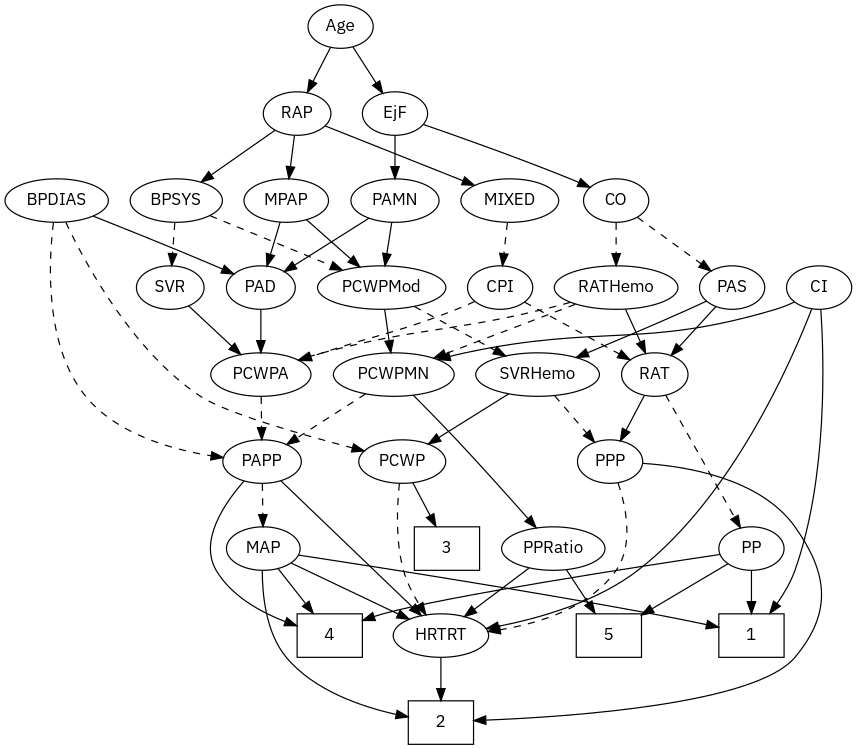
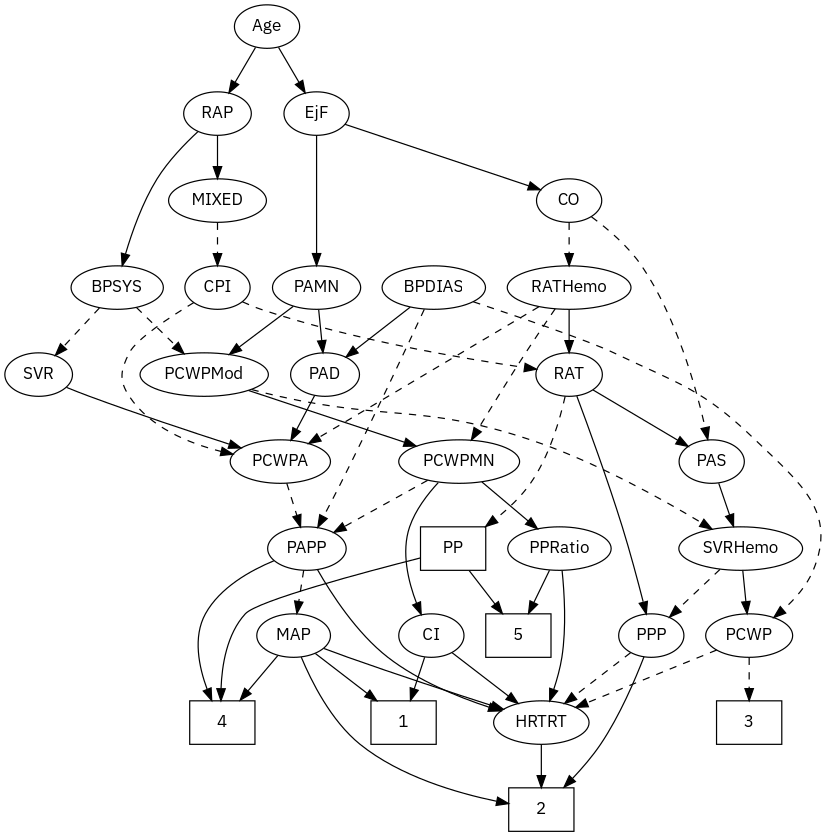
  strict digraph {
    fontname="IBM Plex Sans"
    node [fontname="IBM Plex Sans"]
    edge [fontname="IBM Plex Sans" style=solid]
    1 [height=0.5 shape=box width=0.75]
    2 [height=0.5 shape=box width=0.75]
    3 [height=0.5 shape=box width=0.75]
    4 [height=0.5 shape=box width=0.75]
    5 [height=0.5 shape=box width=0.75]
    Age [height=0.5 width=0.75]
    EjF [height=0.5 width=0.75]
    RAP [height=0.5 width=0.77632]
    CO [height=0.5 width=0.75]
    PAMN [height=0.5 width=1.011]
    MIXED [height=0.5 width=1.1193]
-   MPAP [height=0.5 width=0.97491]
    BPSYS [height=0.5 width=1.0471]
    PAS [height=0.5 width=0.75]
    RATHemo [height=0.5 width=1.3721]
    PAD [height=0.5 width=0.79437]
    PCWPMod [height=0.5 width=1.4443]
    CPI [height=0.5 width=0.75]
    SVR [height=0.5 width=0.77632]
    RAT [height=0.5 width=0.75827]
    SVRHemo [height=0.5 width=1.3902]
    PCWPA [height=0.5 width=1.1555]
    PCWPMN [height=0.5 width=1.3902]
    PAPP [height=0.5 width=0.88464]
-   PP [height=0.5 width=0.75]
+   PP [height=0.5 width=0.75 shape=box]
    PPP [height=0.5 width=0.75]
    BPDIAS [height=0.5 width=1.1735]
    PCWP [height=0.5 width=0.97491]
    PPRatio [height=0.5 width=1.1013]
    CI [height=0.5 width=0.75]
    MAP [height=0.5 width=0.84854]
    HRTRT [height=0.5 width=1.1013]
    Age -> EjF
    Age -> RAP
    EjF -> CO
    EjF -> PAMN
    RAP -> MIXED
-   RAP -> MPAP
    RAP -> BPSYS
    CO -> PAS [style=dashed]
    CO -> RATHemo [style=dashed]
    PAMN -> PAD
    PAMN -> PCWPMod
    MIXED -> CPI [style=dashed]
-   MPAP -> PAD
-   MPAP -> PCWPMod
    BPSYS -> PCWPMod [style=dashed]
    BPSYS -> SVR [style=dashed]
-   PAS -> RAT
+   RAT -> PAS
    PAS -> SVRHemo
    RATHemo -> RAT
    RATHemo -> PCWPA [style=dashed]
    RATHemo -> PCWPMN [style=dashed]
    PAD -> PCWPA
    PCWPMod -> SVRHemo [style=dashed]
    PCWPMod -> PCWPMN
    CPI -> RAT [style=dashed]
    CPI -> PCWPA [style=dashed]
    SVR -> PCWPA
    RAT -> PP [style=dashed]
    RAT -> PPP
    SVRHemo -> PPP [style=dashed]
    SVRHemo -> PCWP
    PCWPA -> PAPP [style=dashed]
    PCWPMN -> PAPP [style=dashed]
    PCWPMN -> PPRatio
-   CI -> PCWPMN
+   PCWPMN -> CI
    PAPP -> 4
    PAPP -> MAP [style=dashed]
    PAPP -> HRTRT
-   PP -> 1
    PP -> 4
    PP -> 5
    PPP -> 2
    PPP -> HRTRT [style=dashed]
    BPDIAS -> PAD
    BPDIAS -> PAPP [style=dashed]
    BPDIAS -> PCWP [style=dashed]
-   PCWP -> 3
+   PCWP -> 3 [style=dashed]
    PCWP -> HRTRT [style=dashed]
    PPRatio -> 5
    PPRatio -> HRTRT
    CI -> 1
    CI -> HRTRT
    MAP -> 1
    MAP -> 2
    MAP -> 4
    MAP -> HRTRT
    HRTRT -> 2
  }
